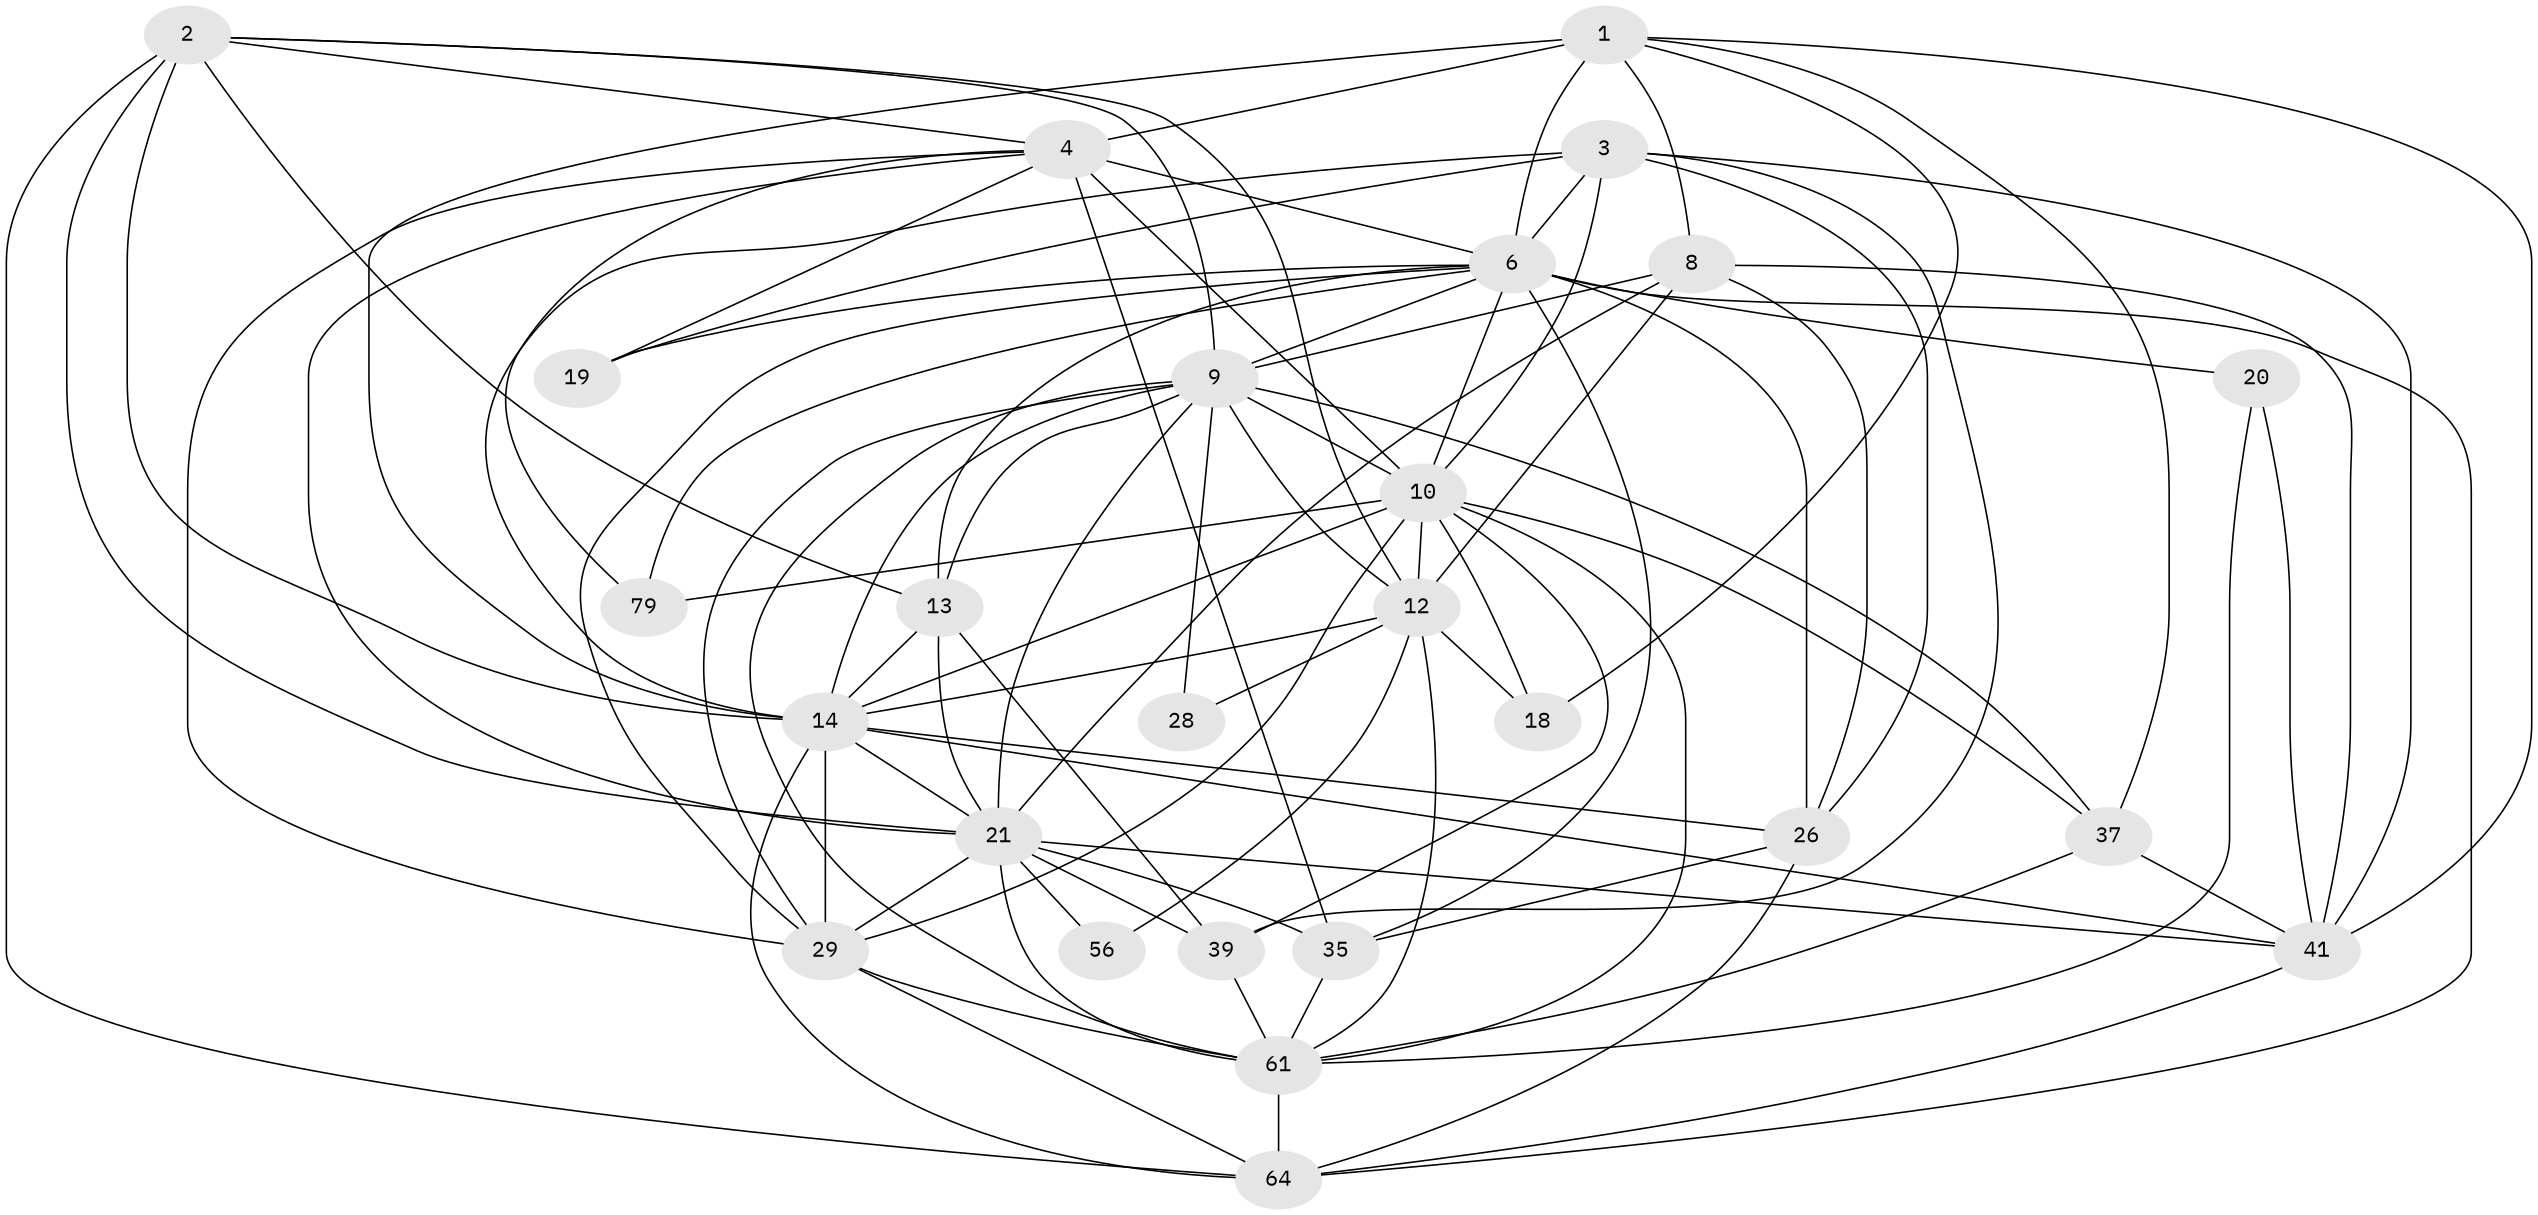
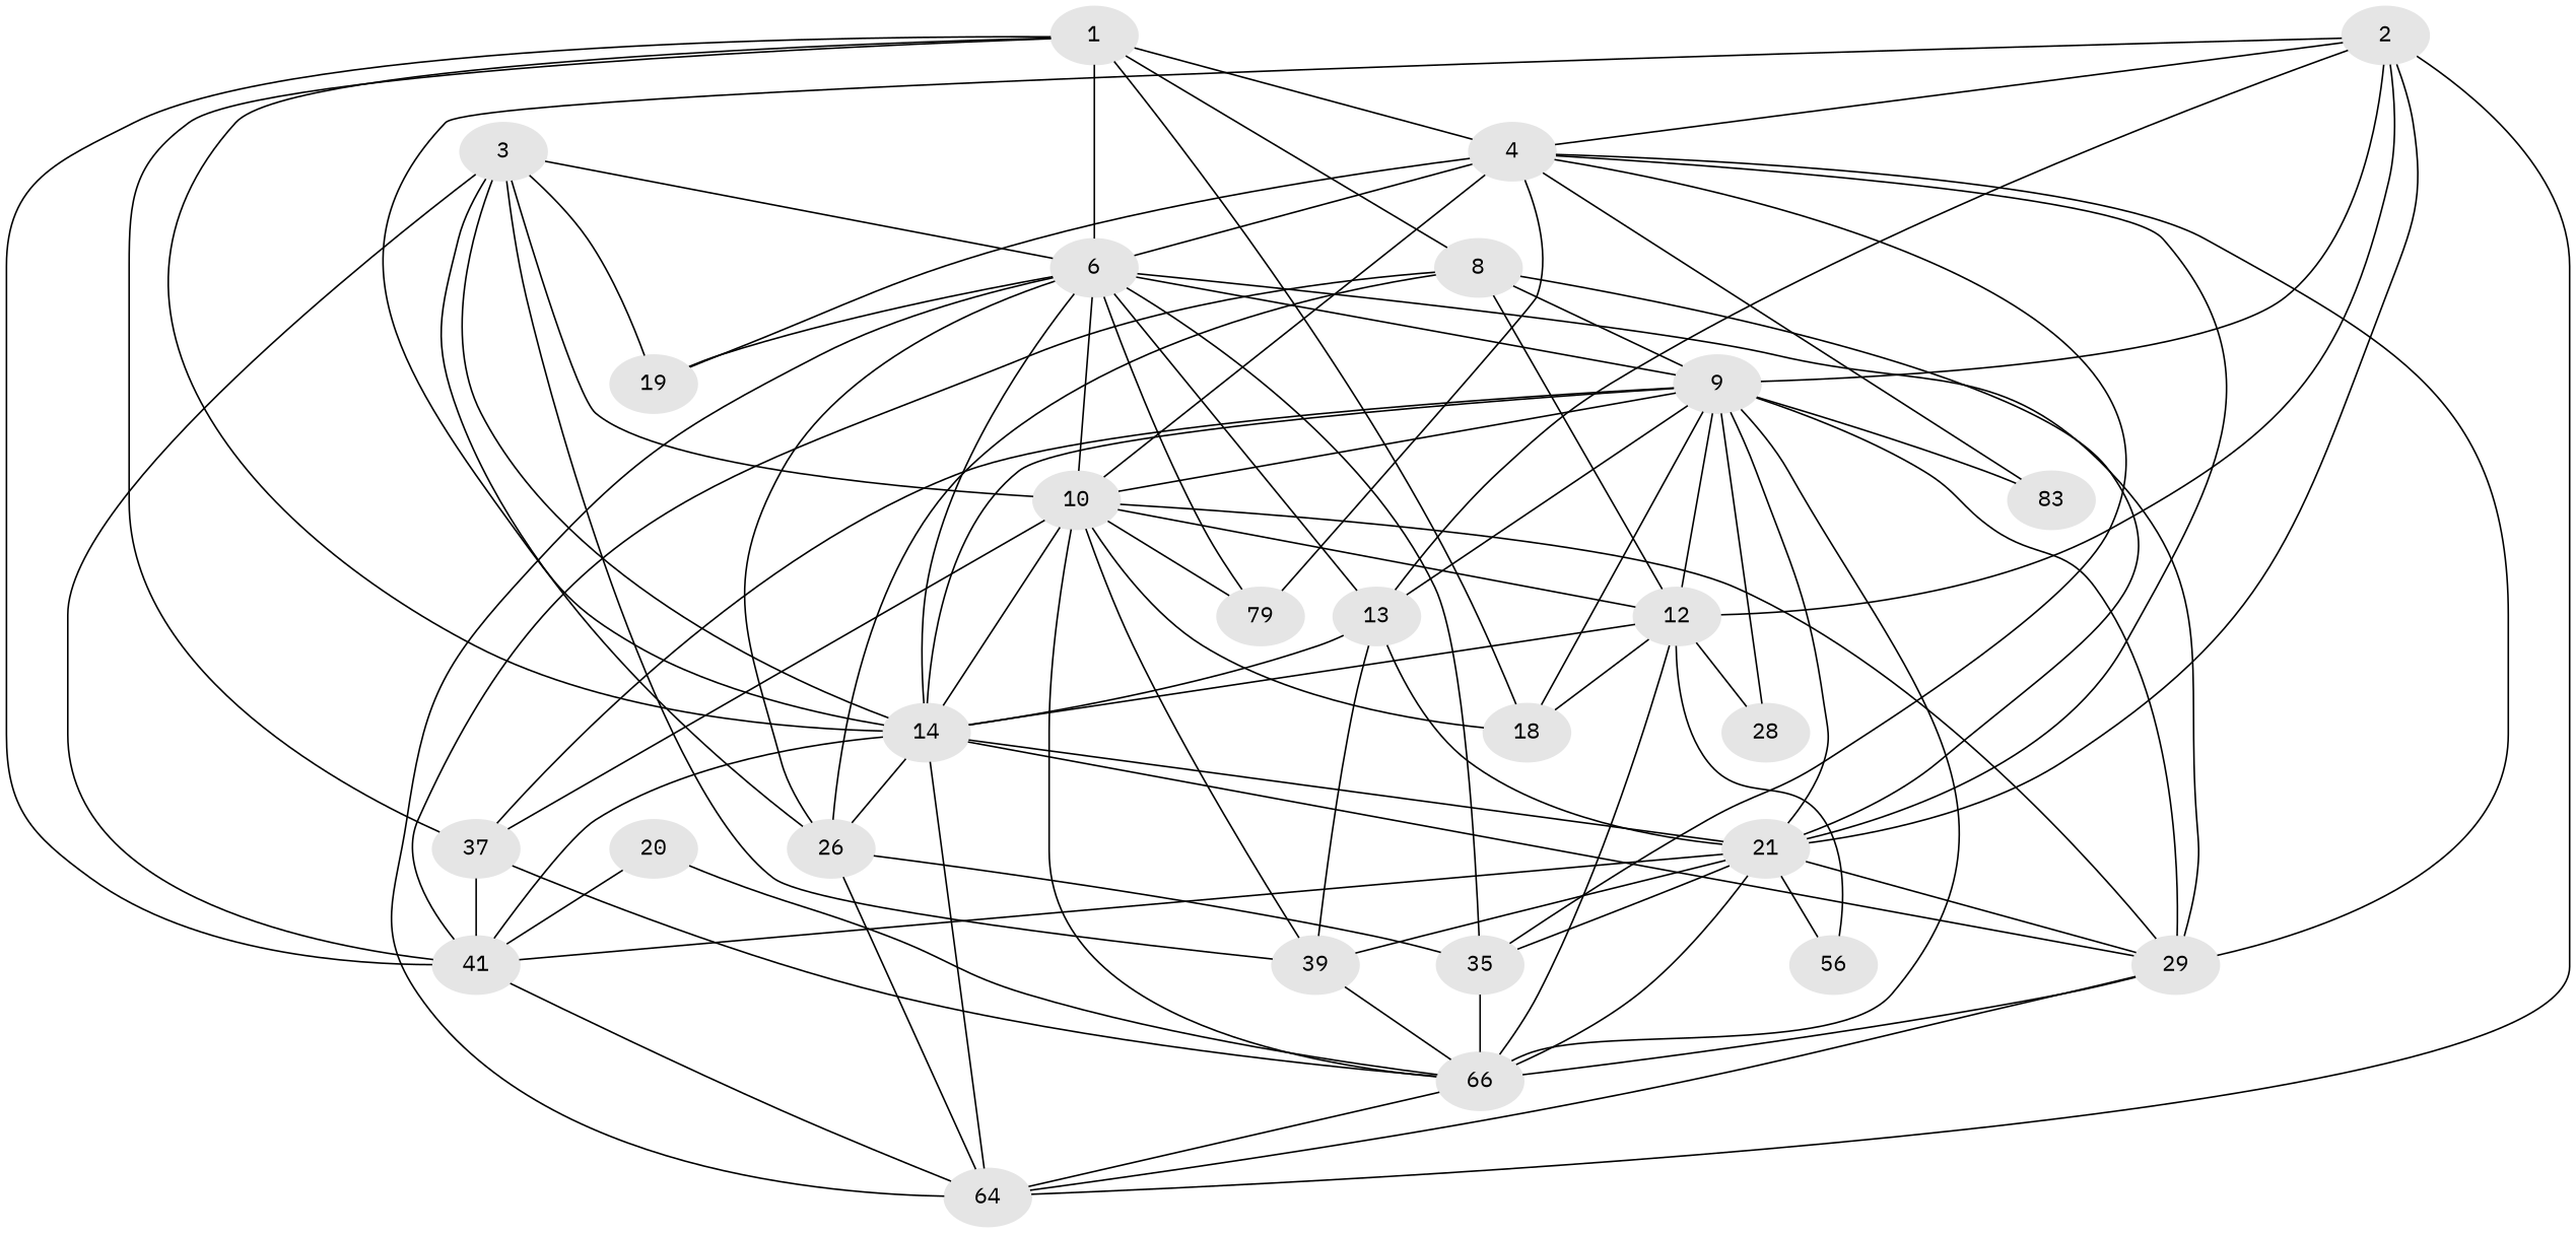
  graph {
    fontname="IBM Plex Mono"
    node [color=gray90 fontname="IBM Plex Mono" style=filled]
    edge [fontname="IBM Plex Mono"]
    1 [super="+31+18"]
    4 [super="+70+74+42"]
    6 [super="+15+11+76+16"]
    8 [super="+45"]
    14 [super="+25+62+27"]
    37 [super="+53+52"]
    41 [super="+69+73+57"]
    n8 [label=18 super="+91"]
    21 [super="+54"]
    10 [super="+87+71+68"]
    19
    29 [super="+34"]
    35 [super="+40+44"]
    79
+   83
    9 [super="+22+23+47"]
    13 [super="+43+58"]
    64 [super="+82"]
    26 [super="+46"]
    12 [super="+17"]
-   61 [super="+63+72+78"]
+   61 [super="+63+72+78" label=66]
    2 [super="+33"]
    28
    56
    39 [super="+66+51"]
    3 [super="+7+5"]
    20
    1 -- 4
    1 -- 6 [weight=2]
    1 -- 8
    1 -- 14
    1 -- 37
    1 -- 41
    1 -- n8
    4 -- 6 [weight=2]
    4 -- 21
    4 -- 10 [weight=2]
    4 -- 19
    4 -- 29
    4 -- 35
    4 -- 79
-   6 -- 20 [weight=3]
+   4 -- 83
+   6 -- 14 [weight=3]
    6 -- 10
    6 -- 19
    6 -- 29
    6 -- 35
    6 -- 79
    6 -- 9 [weight=2]
    6 -- 13
    6 -- 64
    6 -- 26
    8 -- 41
    8 -- 21
    8 -- 9 [weight=2]
    8 -- 26
    8 -- 12
    14 -- 41
    14 -- 21
    14 -- 29
    14 -- 64
    14 -- 26
    37 -- 41 [weight=2]
    37 -- 61 [weight=2]
    41 -- 64
    21 -- 41
    21 -- 29
    21 -- 35
    21 -- 61
    21 -- 56
    21 -- 39
    10 -- 14 [weight=2]
    10 -- 37
    10 -- n8
    10 -- 29
    10 -- 79
    10 -- 12
    10 -- 61
    10 -- 39
    29 -- 64
    29 -- 61 [weight=3]
    35 -- 61
    9 -- 14
    9 -- 37
+   9 -- n8
    9 -- 21
    9 -- 10 [weight=2]
    9 -- 29 [weight=3]
+   9 -- 83
    9 -- 13
    9 -- 12 [weight=2]
    9 -- 61
    9 -- 28
    13 -- 14 [weight=2]
    13 -- 21
    13 -- 39
    26 -- 35
    26 -- 64
    12 -- 14
    12 -- n8
    12 -- 61
    12 -- 28
    12 -- 56
    61 -- 64
    2 -- 4
    2 -- 14
    2 -- 21
    2 -- 9
    2 -- 13
    2 -- 64
    2 -- 12
    39 -- 61
    3 -- 6
    3 -- 14
    3 -- 41 [weight=2]
    3 -- 10 [weight=2]
    3 -- 19
    3 -- 26
    3 -- 39
    20 -- 41
    20 -- 61
  }
